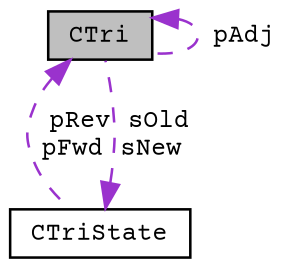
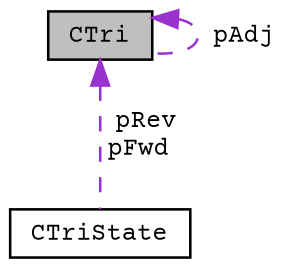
  digraph {
    fontname="Courier Prime"
    node [color=black fontname="Courier Prime" fontsize=10 shape=record style=filled]
    edge [color=darkorchid3 dir=back fontname="Courier Prime" fontsize=10 labelfontname=Helvetica labelfontsize=10 style=dashed]
    n1 [fillcolor=grey75 fontcolor=black height=0.2 label=CTri width=0.4]
    n2 [fillcolor=white height=0.2 label=CTriState width=0.4]
    n1 -> n1 [label=" pAdj"]
    n1 -> n2 [label=" pRev\npFwd"]
-   n2 -> n1 [label=" sOld\nsNew"]
  }
